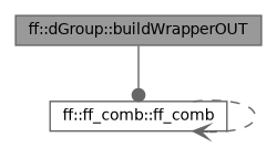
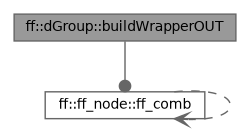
  digraph {
    rankdir=TB
    node [fontname=Helvetica fontsize=10 shape=box style=filled]
    edge [color=gray40 fontname=Helvetica fontsize=10 labelfontname=Helvetica labelfontsize=10]
    n1 [color=gray40 fillcolor=grey60 fontcolor=black height=0.2 label="ff::dGroup::buildWrapperOUT" width=0.4]
-   n2 [color=grey40 fillcolor=white height=0.2 label="ff::ff_comb::ff_comb" width=0.4]
+   n2 [color=grey40 fillcolor=white height=0.2 label="ff::ff_node::ff_comb" width=0.4]
    n1 -> n2 [style=solid arrowhead=dot]
    n2 -> n2 [style=dashed arrowhead=vee]
  }
